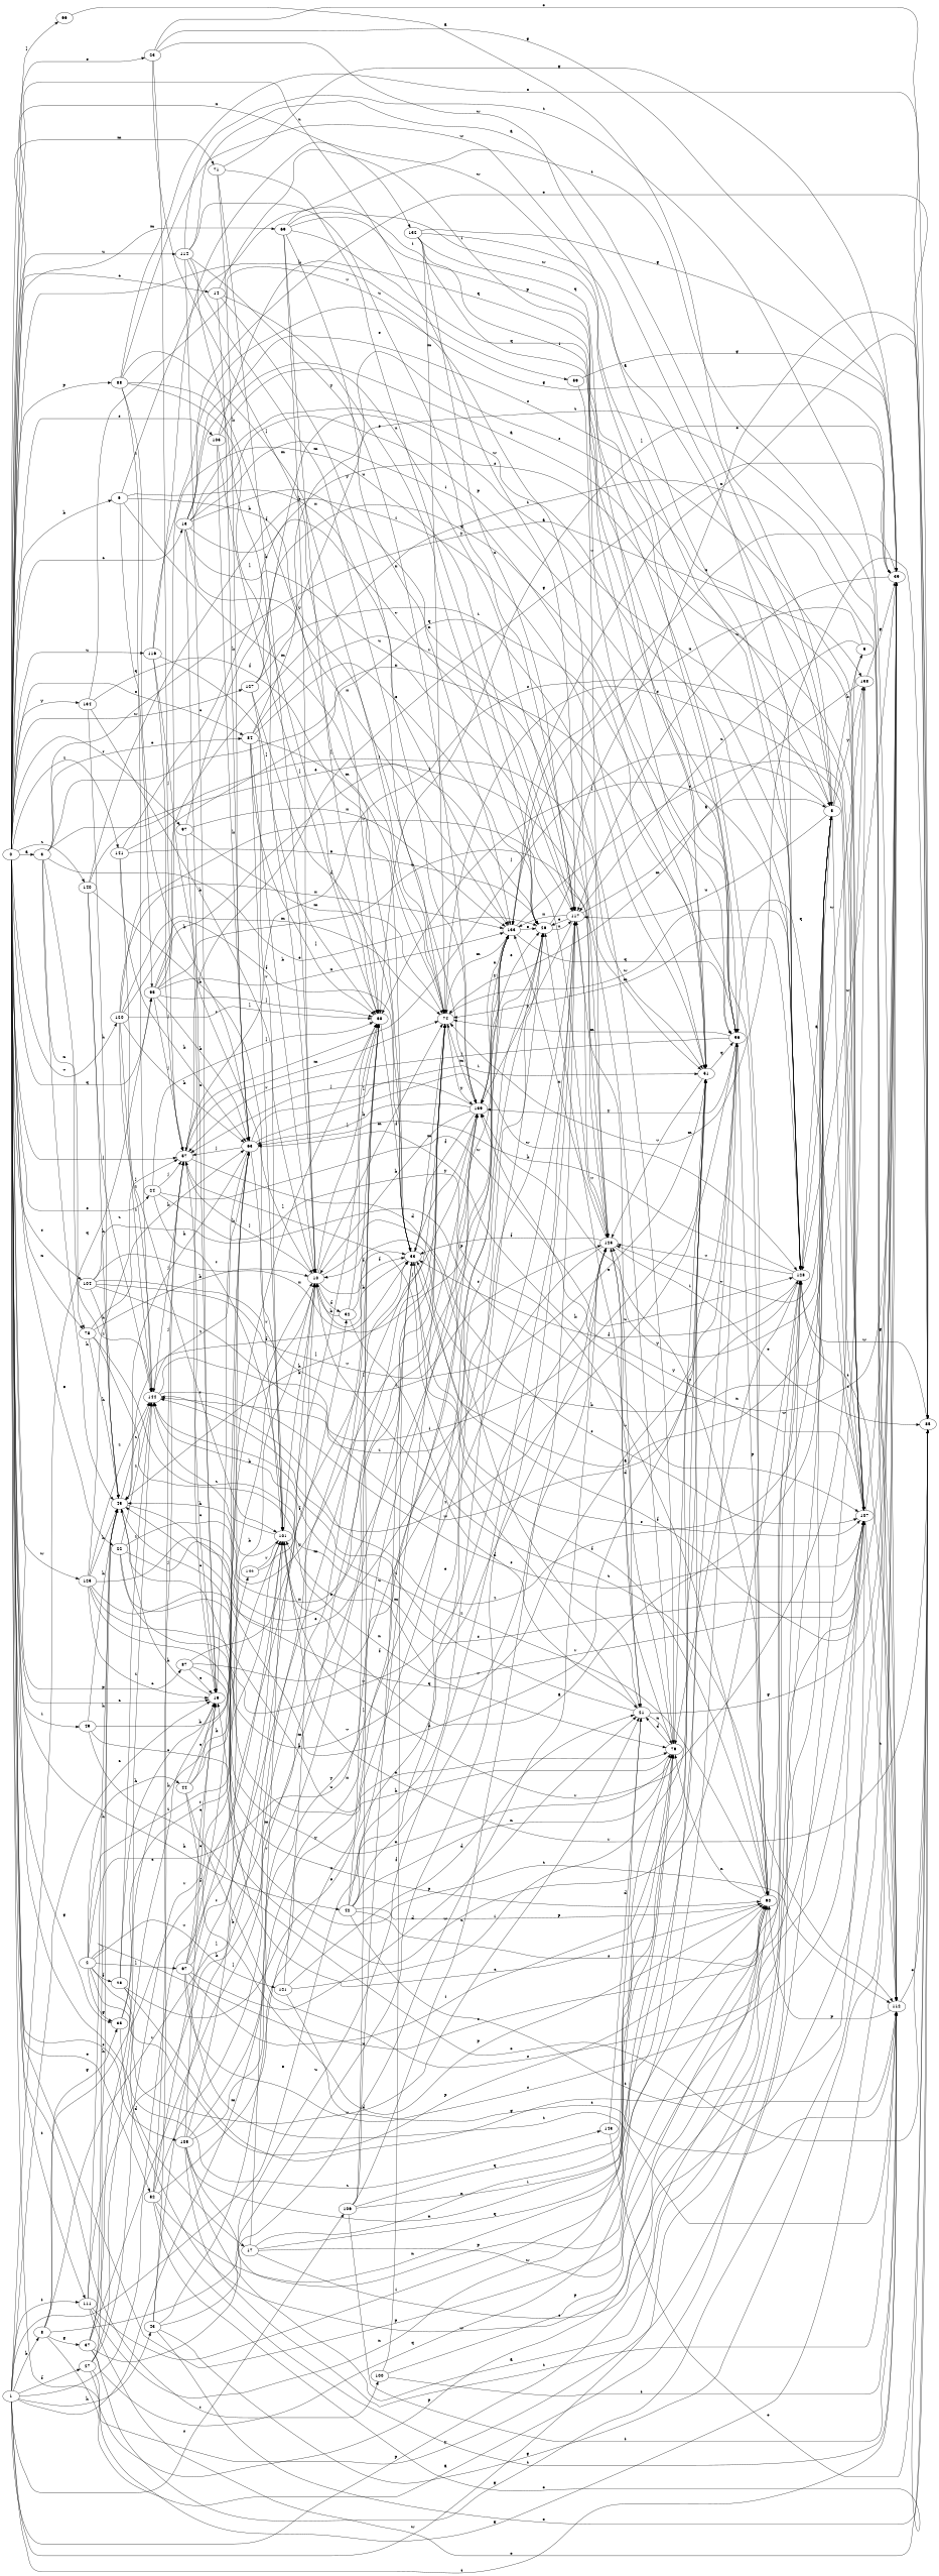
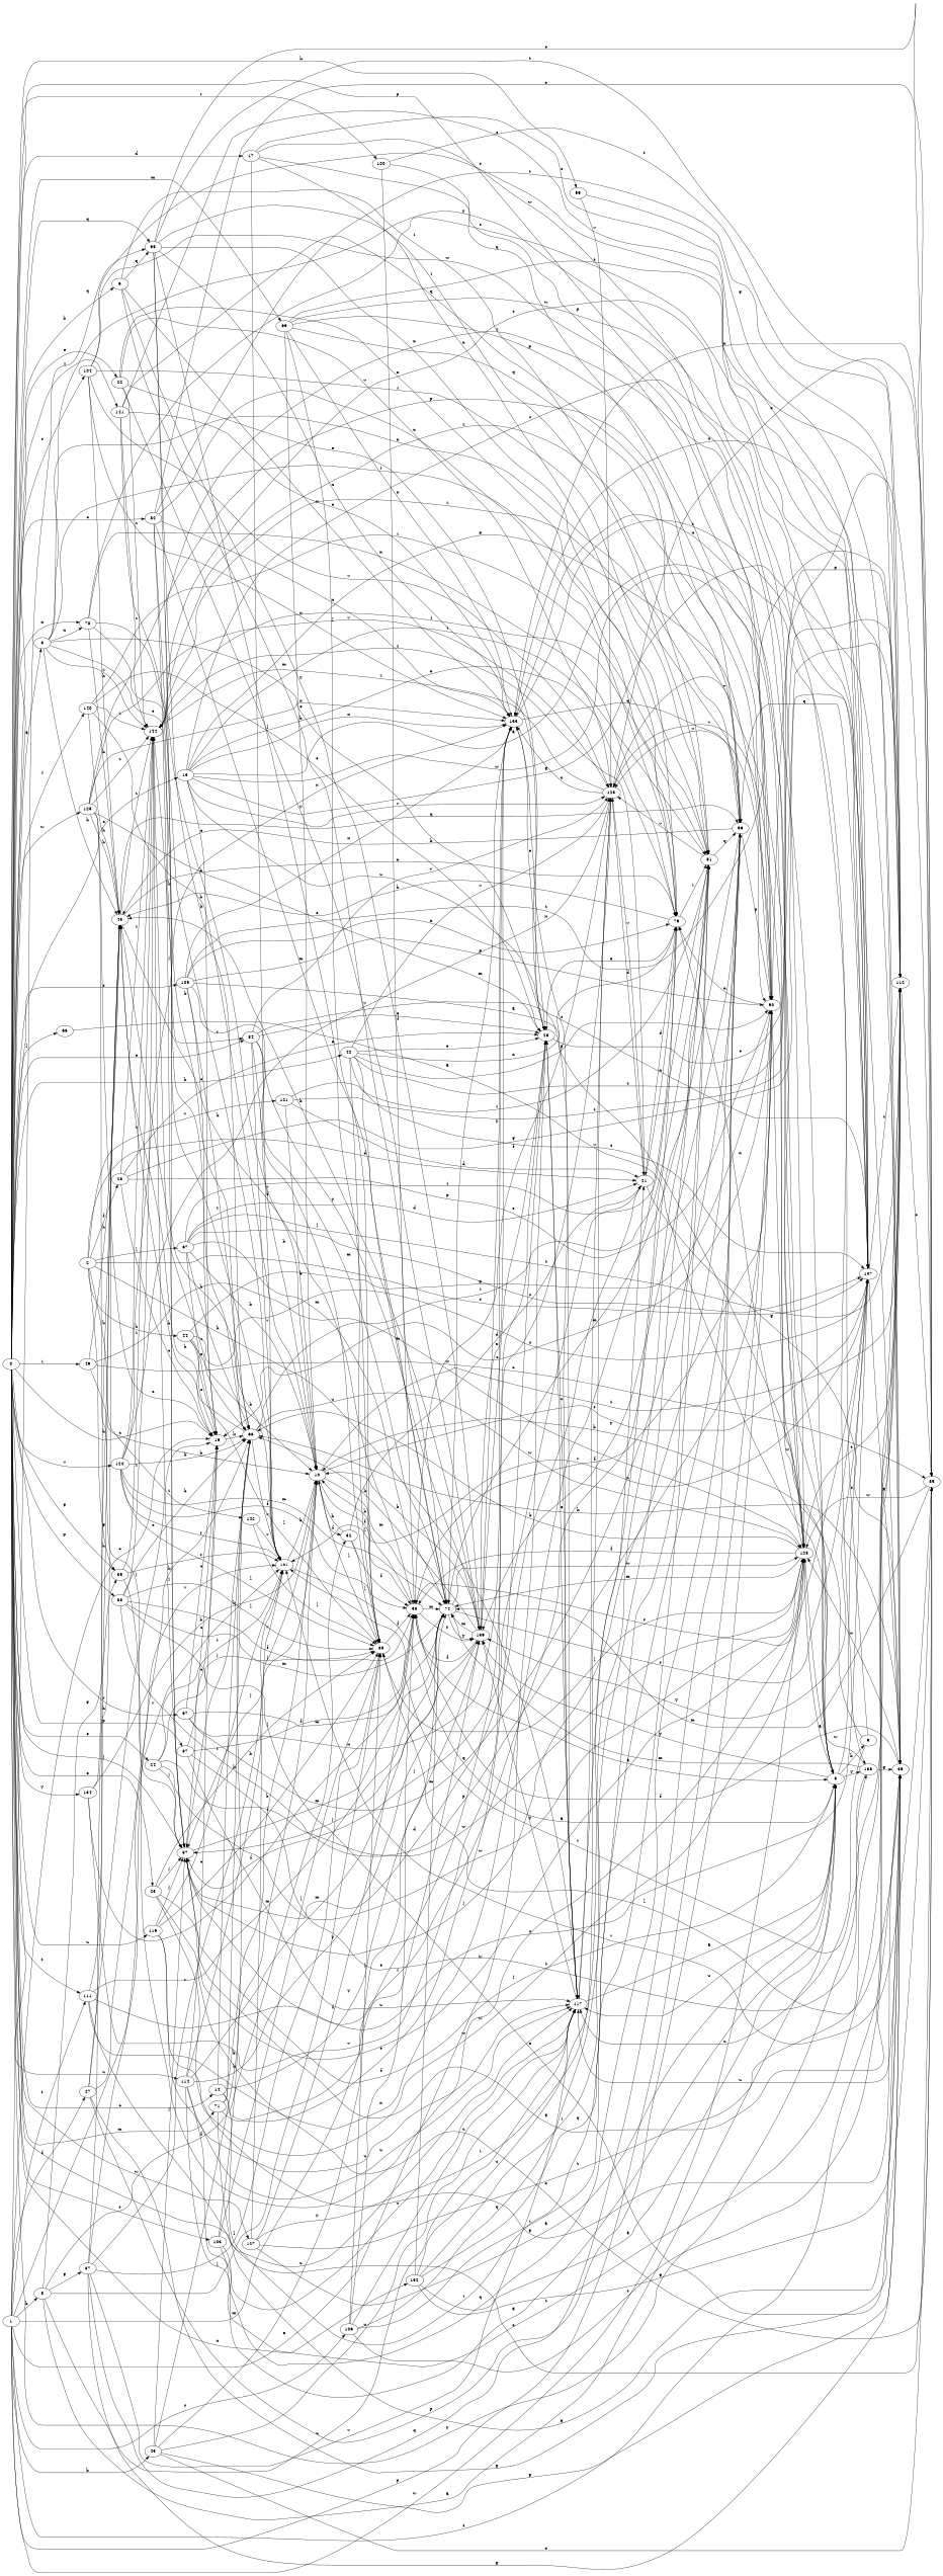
  strict digraph {
    rankdir=LR
    0
    3
    6
    13
    14
    16
    17
    22
    23
    24
    35
    42
    49
    57
    59
    66
    69
    71
    78
    82
    84
    87
    88
    90
    95
    97
    100
    103
    104
    105
    111
    114
    116
    117
    120
    125
    127
    132
    134
    138
    140
    141
    26
    45
    51
    144
    96
    74
    133
    139
    128
    107
    5
    123
    39
    79
    63
    101
    68
    85
    112
    10
    21
    33
    1
    8
    27
    43
    106
    32
    37
    2
    28
    44
    67
    121
    142
-   143
    9
    0 -> 3 [label=a]
    0 -> 6 [label=b]
    0 -> 13 [label=c]
    0 -> 14 [label=c]
    0 -> 16 [label=c]
    0 -> 17 [label=d]
    0 -> 22 [label=e]
    0 -> 23 [label=e]
    0 -> 24 [label=e]
    0 -> 35 [label=g]
    0 -> 42 [label=h]
    0 -> 49 [label=i]
    0 -> 57 [label=j]
    0 -> 59 [label=k]
    0 -> 66 [label=l]
    0 -> 69 [label=m]
    0 -> 71 [label=m]
    0 -> 78 [label=n]
    0 -> 82 [label=o]
    0 -> 84 [label=o]
    0 -> 87 [label=p]
    0 -> 88 [label=p]
    0 -> 90 [label=p]
    0 -> 95 [label=q]
    0 -> 97 [label=r]
    0 -> 100 [label=r]
    0 -> 103 [label=s]
    0 -> 104 [label=s]
    0 -> 105 [label=s]
    0 -> 111 [label=t]
    0 -> 114 [label=u]
    0 -> 116 [label=u]
    0 -> 117 [label=u]
    0 -> 120 [label=v]
    0 -> 125 [label=w]
    0 -> 127 [label=w]
    0 -> 132 [label=x]
    0 -> 134 [label=y]
    0 -> 138 [label=y]
    0 -> 140 [label=z]
    0 -> 141 [label=z]
    3 -> 78 [label=n]
    3 -> 84 [label=o]
    3 -> 138 [label=y]
    3 -> 26 [label=e]
    3 -> 45 [label=h]
    3 -> 51 [label=i]
    3 -> 144 [label=z]
    3 -> 96 [label=x]
    6 -> 95 [label=q]
    6 -> 51 [label=i]
    6 -> 74 [label=m]
    6 -> 133 [label=x]
    6 -> 139 [label=y]
    13 -> 16 [label=c]
    13 -> 90 [label=p]
    13 -> 117 [label=u]
    13 -> 51 [label=i]
    13 -> 133 [label=x]
    13 -> 128 [label=w]
    13 -> 107 [label=s]
    13 -> 5 [label=a]
    13 -> 123 [label=v]
    13 -> 39 [label=g]
    13 -> 79 [label=n]
    14 -> 26 [label=e]
    14 -> 51 [label=i]
    14 -> 139 [label=y]
    14 -> 63 [label=k]
    16 -> 45 [label=h]
    16 -> 63 [label=k]
    17 -> 96 [label=q]
    17 -> 128 [label=w]
    17 -> 107 [label=s]
    17 -> 79 [label=n]
    17 -> 101 [label=r]
    22 -> 26 [label=e]
    22 -> 144 [label=z]
    22 -> 139 [label=y]
    22 -> 123 [label=v]
    22 -> 79 [label=n]
    23 -> 57 [label=j]
    23 -> 128 [label=w]
    23 -> 39 [label=g]
    23 -> 68 [label=l]
    23 -> 85 [label=o]
    24 -> 57 [label=j]
    24 -> 90 [label=p]
    24 -> 128 [label=w]
    24 -> 101 [label=r]
    24 -> 68 [label=l]
    35 -> 144 [label=z]
    35 -> 128 [label=w]
    35 -> 101 [label=r]
    42 -> 90 [label=p]
    42 -> 26 [label=e]
    42 -> 74 [label=m]
    42 -> 107 [label=s]
    42 -> 123 [label=v]
    42 -> 79 [label=n]
    42 -> 68 [label=l]
    42 -> 112 [label=t]
    49 -> 45 [label=h]
    49 -> 128 [label=w]
    49 -> 85 [label=o]
    49 -> 10 [label=b]
    57 -> 16 [label=c]
    57 -> 74 [label=m]
    57 -> 107 [label=s]
    57 -> 39 [label=g]
    57 -> 21 [label=d]
    59 -> 123 [label=v]
    59 -> 39 [label=g]
    66 -> 5 [label=a]
    69 -> 90 [label=p]
    69 -> 96 [label=q]
    69 -> 133 [label=x]
    69 -> 128 [label=w]
    69 -> 68 [label=l]
    69 -> 112 [label=t]
    69 -> 10 [label=b]
    71 -> 26 [label=e]
    71 -> 39 [label=g]
    71 -> 63 [label=k]
    71 -> 10 [label=b]
    78 -> 45 [label=h]
    78 -> 107 [label=s]
    78 -> 79 [label=n]
    78 -> 63 [label=k]
    78 -> 10 [label=b]
    82 -> 57 [label=j]
    82 -> 74 [label=m]
    82 -> 133 [label=x]
    82 -> 79 [label=n]
    82 -> 101 [label=r]
    82 -> 85 [label=o]
    82 -> 112 [label=t]
    84 -> 26 [label=e]
    84 -> 74 [label=m]
    84 -> 107 [label=s]
    84 -> 123 [label=v]
    84 -> 101 [label=r]
    84 -> 68 [label=l]
    84 -> 10 [label=b]
    87 -> 16 [label=c]
    87 -> 117 [label=u]
    87 -> 112 [label=t]
    87 -> 33 [label=f]
    88 -> 144 [label=z]
    88 -> 74 [label=m]
    88 -> 128 [label=w]
    88 -> 63 [label=k]
    88 -> 68 [label=l]
    88 -> 85 [label=o]
    88 -> 33 [label=f]
    90 -> 16 [label=c]
    90 -> 144 [label=z]
    90 -> 128 [label=w]
    90 -> 123 [label=v]
    90 -> 79 [label=n]
    90 -> 33 [label=f]
    95 -> 57 [label=j]
    95 -> 51 [label=i]
    95 -> 133 [label=x]
    95 -> 79 [label=n]
    95 -> 63 [label=k]
    95 -> 68 [label=l]
    95 -> 85 [label=o]
    95 -> 112 [label=t]
    97 -> 16 [label=c]
    97 -> 96 [label=q]
    97 -> 74 [label=m]
    97 -> 133 [label=x]
    100 -> 90 [label=p]
    100 -> 112 [label=t]
    100 -> 33 [label=f]
    103 -> 117 [label=u]
    103 -> 96 [label=q]
    103 -> 63 [label=k]
    103 -> 68 [label=l]
    104 -> 45 [label=h]
    104 -> 51 [label=i]
    104 -> 133 [label=x]
    104 -> 128 [label=w]
    104 -> 107 [label=s]
    104 -> 123 [label=v]
    105 -> 16 [label=c]
    105 -> 90 [label=p]
    105 -> 133 [label=x]
    105 -> 139 [label=y]
    105 -> 5 [label=a]
    105 -> 79 [label=n]
    105 -> 63 [label=k]
    105 -> 112 [label=t]
    111 -> 45 [label=h]
    111 -> 51 [label=i]
    111 -> 74 [label=m]
    111 -> 79 [label=n]
    111 -> 85 [label=o]
    114 -> 16 [label=c]
    114 -> 117 [label=u]
    114 -> 74 [label=m]
    114 -> 139 [label=y]
    114 -> 5 [label=a]
    114 -> 112 [label=t]
    114 -> 10 [label=b]
    116 -> 57 [label=j]
    116 -> 117 [label=u]
    116 -> 128 [label=w]
    116 -> 101 [label=r]
    116 -> 68 [label=l]
    117 -> 26 [label=e]
    117 -> 133 [label=x]
    117 -> 139 [label=y]
    117 -> 5 [label=a]
    117 -> 123 [label=v]
    120 -> 144 [label=z]
    120 -> 74 [label=m]
    120 -> 133 [label=x]
    120 -> 123 [label=v]
    120 -> 63 [label=k]
    120 -> 101 [label=r]
    120 -> 68 [label=l]
    120 -> 33 [label=f]
    125 -> 16 [label=c]
    125 -> 57 [label=j]
    125 -> 90 [label=p]
    125 -> 26 [label=e]
    125 -> 45 [label=h]
    125 -> 144 [label=z]
    125 -> 133 [label=x]
    125 -> 123 [label=v]
    127 -> 51 [label=i]
    127 -> 5 [label=a]
    127 -> 101 [label=r]
    127 -> 112 [label=t]
    127 -> 33 [label=f]
    132 -> 117 [label=u]
    132 -> 51 [label=i]
    132 -> 96 [label=q]
    132 -> 74 [label=m]
    132 -> 5 [label=a]
    132 -> 39 [label=g]
    134 -> 45 [label=h]
    134 -> 123 [label=v]
    134 -> 10 [label=b]
    134 -> 33 [label=f]
    138 -> 74 [label=m]
    138 -> 128 [label=w]
    138 -> 39 [label=g]
    138 -> 101 [label=r]
    140 -> 26 [label=e]
    140 -> 45 [label=h]
    140 -> 51 [label=i]
    140 -> 144 [label=z]
    140 -> 10 [label=b]
    141 -> 26 [label=e]
    141 -> 144 [label=z]
    141 -> 96 [label=q]
    141 -> 107 [label=s]
    141 -> 63 [label=k]
    26 -> 117 [label=u]
    26 -> 85 [label=o]
    45 -> 144 [label=z]
    45 -> 96 [label=q]
    45 -> 79 [label=n]
    45 -> 33 [label=f]
    51 -> 96 [label=q]
    51 -> 123 [label=v]
    144 -> 57 [label=j]
    144 -> 51 [label=i]
    144 -> 107 [label=s]
    96 -> 57 [label=j]
    96 -> 90 [label=p]
    96 -> 45 [label=h]
    96 -> 144 [label=z]
    96 -> 74 [label=m]
    96 -> 139 [label=y]
    74 -> 139 [label=y]
    74 -> 128 [label=w]
    74 -> 107 [label=s]
    133 -> 26 [label=e]
    133 -> 96 [label=q]
    133 -> 74 [label=m]
    133 -> 139 [label=y]
    133 -> 107 [label=s]
    139 -> 57 [label=j]
    139 -> 26 [label=e]
    139 -> 45 [label=h]
    139 -> 74 [label=m]
    139 -> 133 [label=x]
    139 -> 63 [label=k]
    139 -> 10 [label=b]
    139 -> 33 [label=f]
    128 -> 74 [label=m]
    128 -> 5 [label=a]
    128 -> 123 [label=v]
    128 -> 79 [label=n]
    128 -> 63 [label=k]
    128 -> 68 [label=l]
    128 -> 112 [label=t]
    128 -> 33 [label=f]
    107 -> 96 [label=q]
    107 -> 139 [label=y]
    107 -> 39 [label=g]
    107 -> 101 [label=r]
    107 -> 112 [label=t]
    5 -> 57 [label=j]
    5 -> 117 [label=u]
    5 -> 138 [label=y]
    5 -> 144 [label=z]
    5 -> 139 [label=y]
    5 -> 107 [label=s]
    5 -> 123 [label=v]
    5 -> 9 [label=b]
    123 -> 144 [label=z]
    123 -> 133 [label=x]
    123 -> 85 [label=o]
    123 -> 21 [label=d]
    123 -> 33 [label=f]
    39 -> 117 [label=u]
    39 -> 133 [label=x]
    39 -> 128 [label=w]
    39 -> 63 [label=k]
    39 -> 68 [label=l]
    39 -> 33 [label=f]
    79 -> 117 [label=u]
    79 -> 26 [label=e]
    79 -> 45 [label=h]
    79 -> 51 [label=i]
    79 -> 21 [label=d]
    63 -> 57 [label=j]
    63 -> 45 [label=h]
    63 -> 51 [label=i]
    63 -> 144 [label=z]
    63 -> 128 [label=w]
    63 -> 101 [label=r]
    101 -> 45 [label=h]
    101 -> 144 [label=z]
    101 -> 5 [label=a]
    101 -> 10 [label=b]
    68 -> 33 [label=f]
    85 -> 74 [label=m]
    85 -> 133 [label=x]
    85 -> 128 [label=w]
    85 -> 101 [label=r]
    112 -> 90 [label=p]
    112 -> 85 [label=o]
    10 -> 57 [label=j]
    10 -> 74 [label=m]
    10 -> 107 [label=s]
    10 -> 68 [label=l]
    10 -> 112 [label=t]
    10 -> 33 [label=f]
    10 -> 32 [label=f]
    21 -> 57 [label=j]
    21 -> 144 [label=z]
    21 -> 123 [label=v]
    21 -> 39 [label=g]
    21 -> 79 [label=n]
    33 -> 74 [label=m]
    33 -> 139 [label=y]
    33 -> 107 [label=s]
    33 -> 5 [label=a]
    33 -> 10 [label=b]
    1 -> 16 [label=c]
    1 -> 90 [label=p]
    1 -> 95 [label=q]
    1 -> 111 [label=t]
    1 -> 26 [label=e]
    1 -> 74 [label=m]
    1 -> 128 [label=w]
    1 -> 101 [label=r]
    1 -> 112 [label=t]
    1 -> 8 [label=b]
    1 -> 27 [label=f]
    1 -> 43 [label=h]
    1 -> 106 [label=s]
    8 -> 35 [label=g]
    8 -> 117 [label=u]
    8 -> 5 [label=a]
    8 -> 68 [label=l]
    8 -> 32 [label=f]
    8 -> 37 [label=g]
    27 -> 16 [label=c]
    27 -> 90 [label=p]
    27 -> 45 [label=h]
    27 -> 39 [label=g]
    27 -> 101 [label=r]
    43 -> 57 [label=j]
    43 -> 117 [label=u]
    43 -> 139 [label=y]
    43 -> 39 [label=g]
    43 -> 85 [label=o]
    43 -> 10 [label=b]
    106 -> 117 [label=u]
    106 -> 51 [label=i]
    106 -> 68 [label=l]
    106 -> 112 [label=t]
    106 -> 21 [label=q]
    106 -> 33 [label=f]
    32 -> 68 [label=l]
    32 -> 10 [label=b]
    32 -> 21 [label=d]
    32 -> 33 [label=f]
    37 -> 45 [label=h]
    37 -> 96 [label=q]
    37 -> 123 [label=v]
    37 -> 39 [label=g]
    37 -> 63 [label=k]
+   37 -> 101 [label=r]
    37 -> 68 [label=l]
    2 -> 35 [label=g]
    2 -> 117 [label=u]
    2 -> 107 [label=s]
    2 -> 21 [label=d]
    2 -> 28 [label=f]
    2 -> 44 [label=h]
    2 -> 67 [label=l]
    2 -> 121 [label=v]
    2 -> 142 [label=z]
-   2 -> 143 [label=z]
    28 -> 16 [label=c]
    28 -> 90 [label=p]
    28 -> 26 [label=e]
    28 -> 144 [label=z]
    28 -> 39 [label=g]
    44 -> 16 [label=c]
    44 -> 90 [label=p]
    44 -> 107 [label=s]
    44 -> 68 [label=l]
    44 -> 10 [label=b]
    67 -> 16 [label=c]
    67 -> 51 [label=i]
    67 -> 74 [label=m]
    67 -> 107 [label=s]
    67 -> 63 [label=k]
    67 -> 112 [label=t]
    67 -> 10 [label=b]
    67 -> 21 [label=d]
    121 -> 51 [label=i]
    121 -> 112 [label=t]
    121 -> 10 [label=b]
    121 -> 21 [label=d]
    142 -> 101 [label=r]
    142 -> 68 [label=l]
-   143 -> 85 [label=o]
-   143 -> 21 [label=d]
    9 -> 117 [label=u]
    9 -> 133 [label=x]
    9 -> 10 [label=b]
  }
